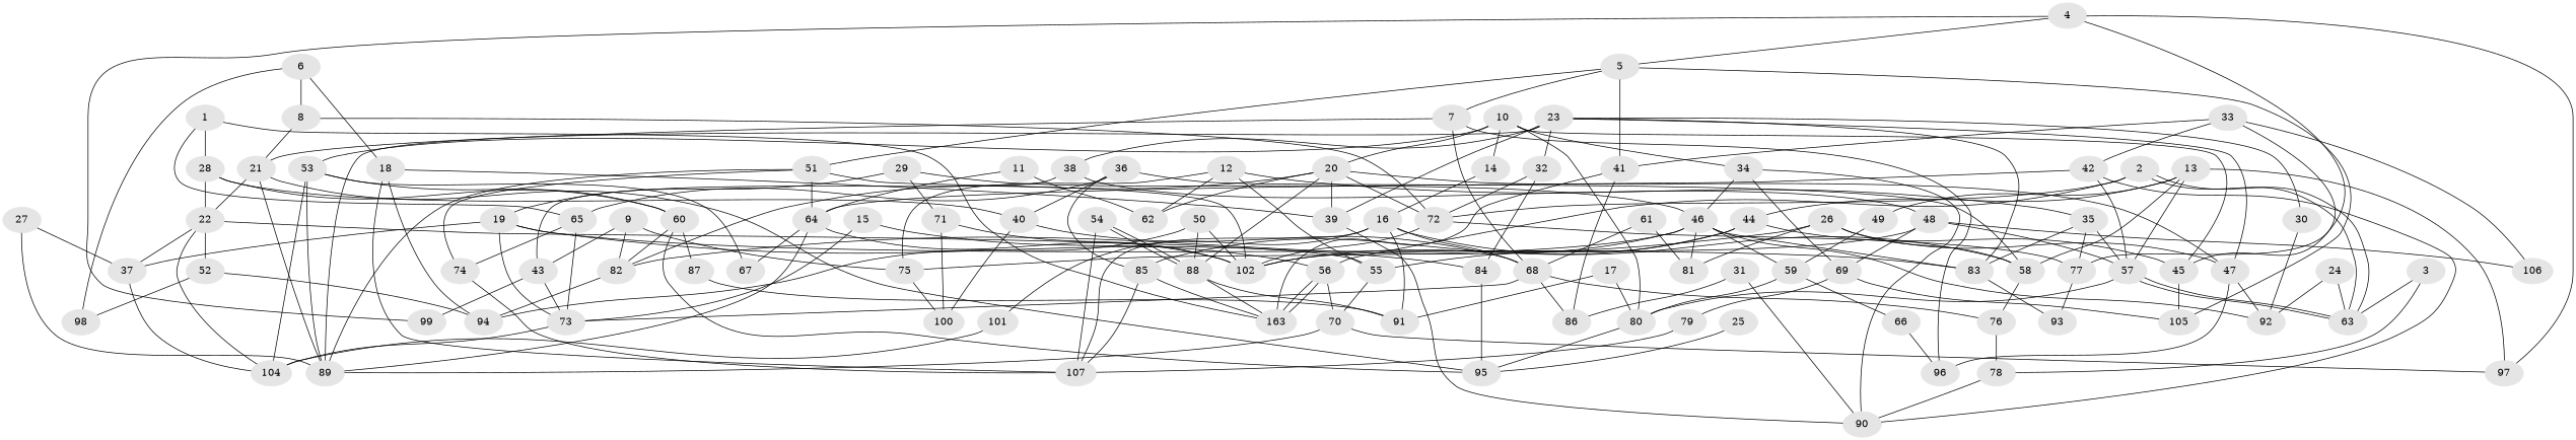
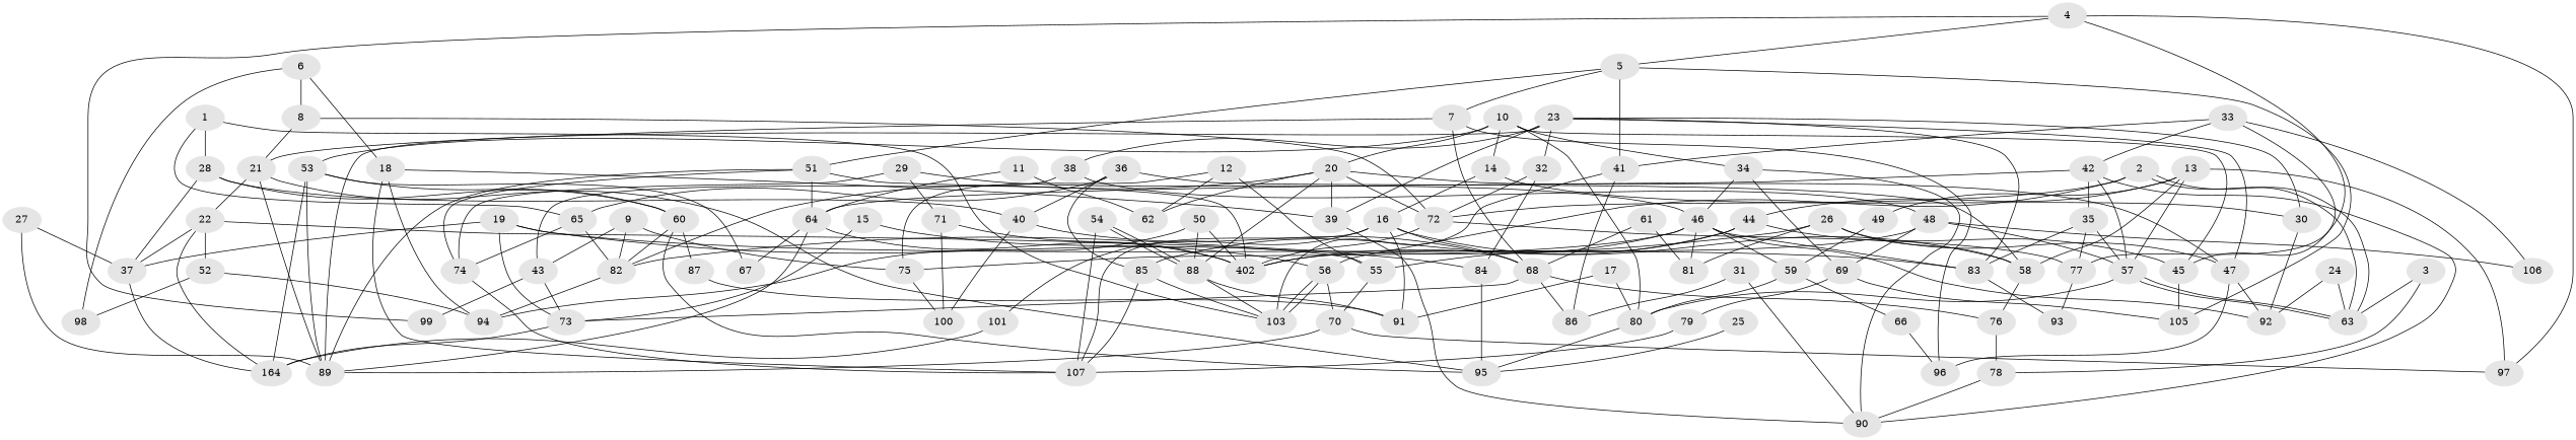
  graph {
    node [color=gray90 style=filled]
    1
    28
    65
-   103 [label=163]
+   103
    37
    40
    60
    73
    74
    2
    56
    63
    72
    70
    77
-   102
+   102 [label=402]
    3
    78
    90
    4
    5
    97
    99
    7
    41
    51
    105
    93
    21
    68
    96
    86
    64
    89
    6
    8
    18
    98
    107
    39
    94
    22
    95
    76
    25
    9
    43
    75
    82
    100
    10
    14
    20
    34
    45
    53
    80
    16
    30
    62
    47
    88
    46
    69
-   104
+   104 [label=164]
    67
    79
    11
    12
    35
    55
    57
    83
    13
    44
    49
    58
    59
    91
    101
    92
    15
    17
    19
    84
    52
    23
    32
    38
    48
    24
    26
    81
    27
    87
    29
    71
    85
    31
    33
    42
    106
    36
    66
    50
    54
    61
    1 -- 28
    1 -- 65
    1 -- 103
-   28 -- 22
+   28 -- 37
    28 -- 40
    28 -- 60
-   65 -- 73
+   65 -- 82
    65 -- 74
    37 -- 104
    40 -- 68
    40 -- 100
    60 -- 95
    60 -- 82
    60 -- 87
    73 -- 104
    74 -- 107
    2 -- 56
    2 -- 63
    2 -- 63
    2 -- 72
    56 -- 103
    56 -- 103
    56 -- 70
    72 -- 77
    72 -- 102
    70 -- 97
    70 -- 89
    77 -- 93
    3 -- 63
    3 -- 78
    78 -- 90
    4 -- 77
    4 -- 5
    4 -- 97
    4 -- 99
    5 -- 7
    5 -- 41
    5 -- 51
    5 -- 105
    7 -- 21
    7 -- 68
    7 -- 96
    41 -- 103
    41 -- 86
    51 -- 74
    51 -- 102
    51 -- 64
    51 -- 89
    21 -- 89
    21 -- 22
    21 -- 95
    68 -- 73
    68 -- 86
    68 -- 76
    64 -- 102
    64 -- 89
    64 -- 67
    6 -- 8
    6 -- 18
    6 -- 98
    8 -- 72
    8 -- 21
    18 -- 107
    18 -- 39
    18 -- 94
    39 -- 90
    22 -- 37
    22 -- 104
    22 -- 55
    22 -- 52
    76 -- 78
    25 -- 95
    9 -- 43
    9 -- 75
    9 -- 82
    43 -- 73
    43 -- 99
    75 -- 100
    82 -- 94
    10 -- 14
    10 -- 20
    10 -- 34
    10 -- 45
    10 -- 53
    10 -- 80
    14 -- 16
+   14 -- 30
    20 -- 72
    20 -- 39
    20 -- 82
    20 -- 62
    20 -- 47
    20 -- 88
    34 -- 90
    34 -- 46
    34 -- 69
    45 -- 105
    53 -- 60
    53 -- 89
    53 -- 104
    53 -- 67
    80 -- 95
    16 -- 68
    16 -- 107
    16 -- 58
    16 -- 91
    16 -- 101
    30 -- 92
    47 -- 96
    47 -- 92
    88 -- 103
    88 -- 91
    46 -- 75
    46 -- 83
    46 -- 59
    46 -- 92
    46 -- 81
    46 -- 85
    69 -- 105
    69 -- 79
    79 -- 107
    11 -- 64
    11 -- 62
    12 -- 75
    12 -- 62
-   12 -- 35
+   42 -- 35
    12 -- 55
    35 -- 77
    35 -- 57
    35 -- 83
    55 -- 70
    57 -- 63
    57 -- 63
    57 -- 80
    83 -- 93
    13 -- 97
    13 -- 57
    13 -- 44
    13 -- 49
    13 -- 58
    44 -- 102
    44 -- 45
    44 -- 55
    49 -- 59
    58 -- 76
    59 -- 80
    59 -- 66
    101 -- 104
    15 -- 73
    15 -- 56
    17 -- 80
    17 -- 91
    19 -- 37
    19 -- 73
    19 -- 83
    19 -- 84
    84 -- 95
    52 -- 98
    52 -- 94
    23 -- 89
    23 -- 39
    23 -- 30
    23 -- 47
    23 -- 83
    23 -- 32
    23 -- 38
    32 -- 72
    32 -- 84
    38 -- 43
    38 -- 48
    48 -- 102
    48 -- 69
    48 -- 57
    48 -- 106
    24 -- 63
    24 -- 92
    26 -- 82
    26 -- 47
    26 -- 58
    26 -- 81
    27 -- 37
    27 -- 89
    87 -- 91
-   29 -- 19
+   29 -- 74
    29 -- 46
    29 -- 71
    71 -- 102
    71 -- 100
    85 -- 103
    85 -- 107
    31 -- 90
    31 -- 86
    33 -- 41
    33 -- 45
    33 -- 42
    33 -- 106
    42 -- 90
    42 -- 64
    42 -- 57
    36 -- 65
    36 -- 40
    36 -- 58
    36 -- 85
    66 -- 96
    50 -- 102
    50 -- 94
    50 -- 88
    54 -- 107
    54 -- 88
    54 -- 88
    61 -- 68
    61 -- 81
  }
